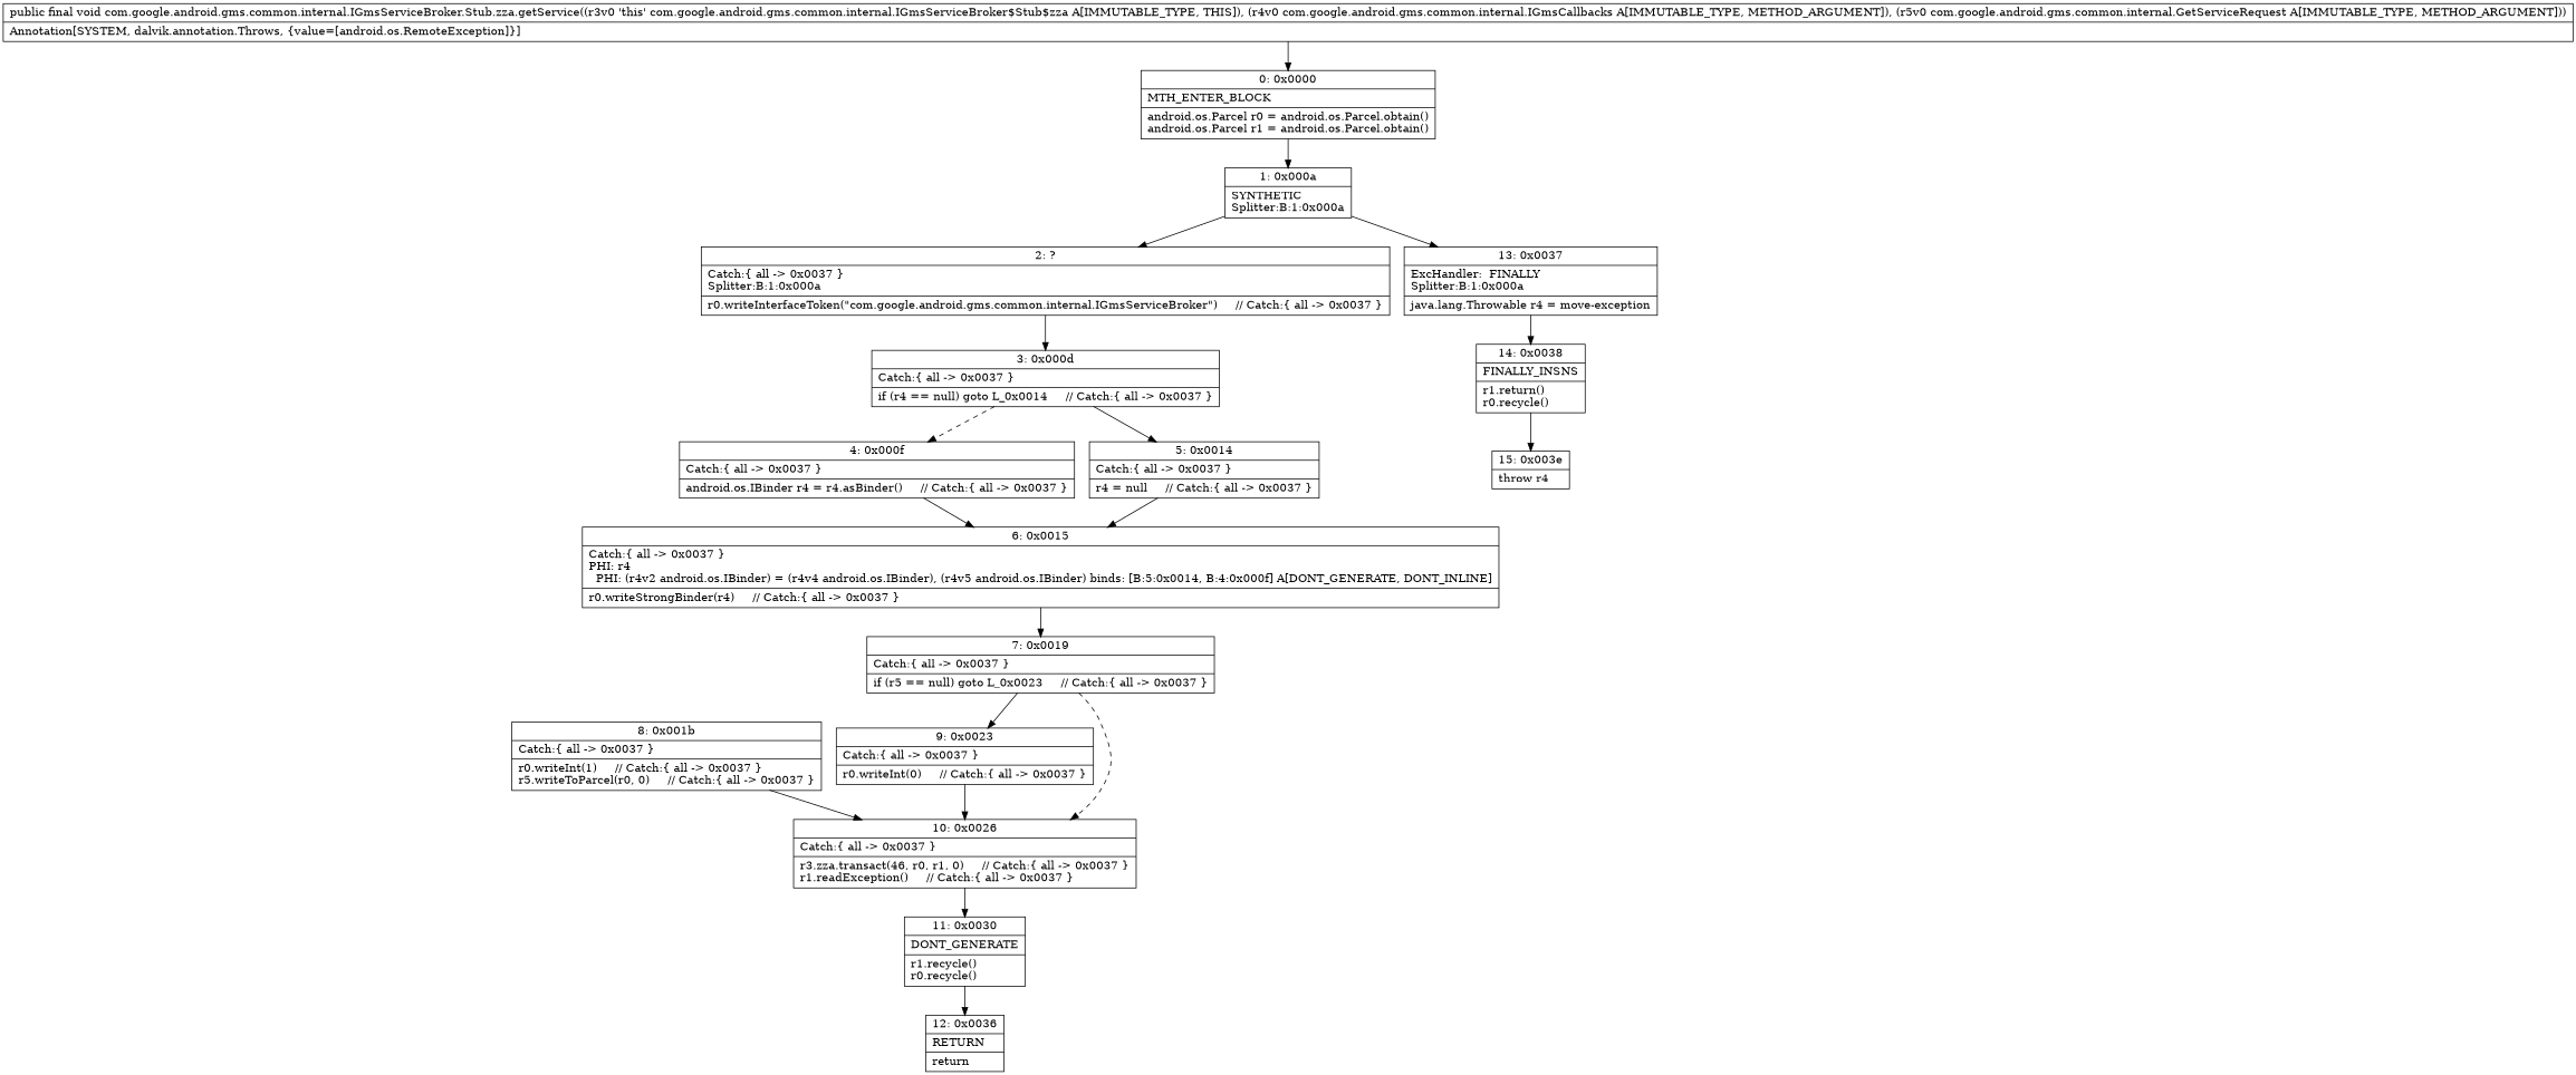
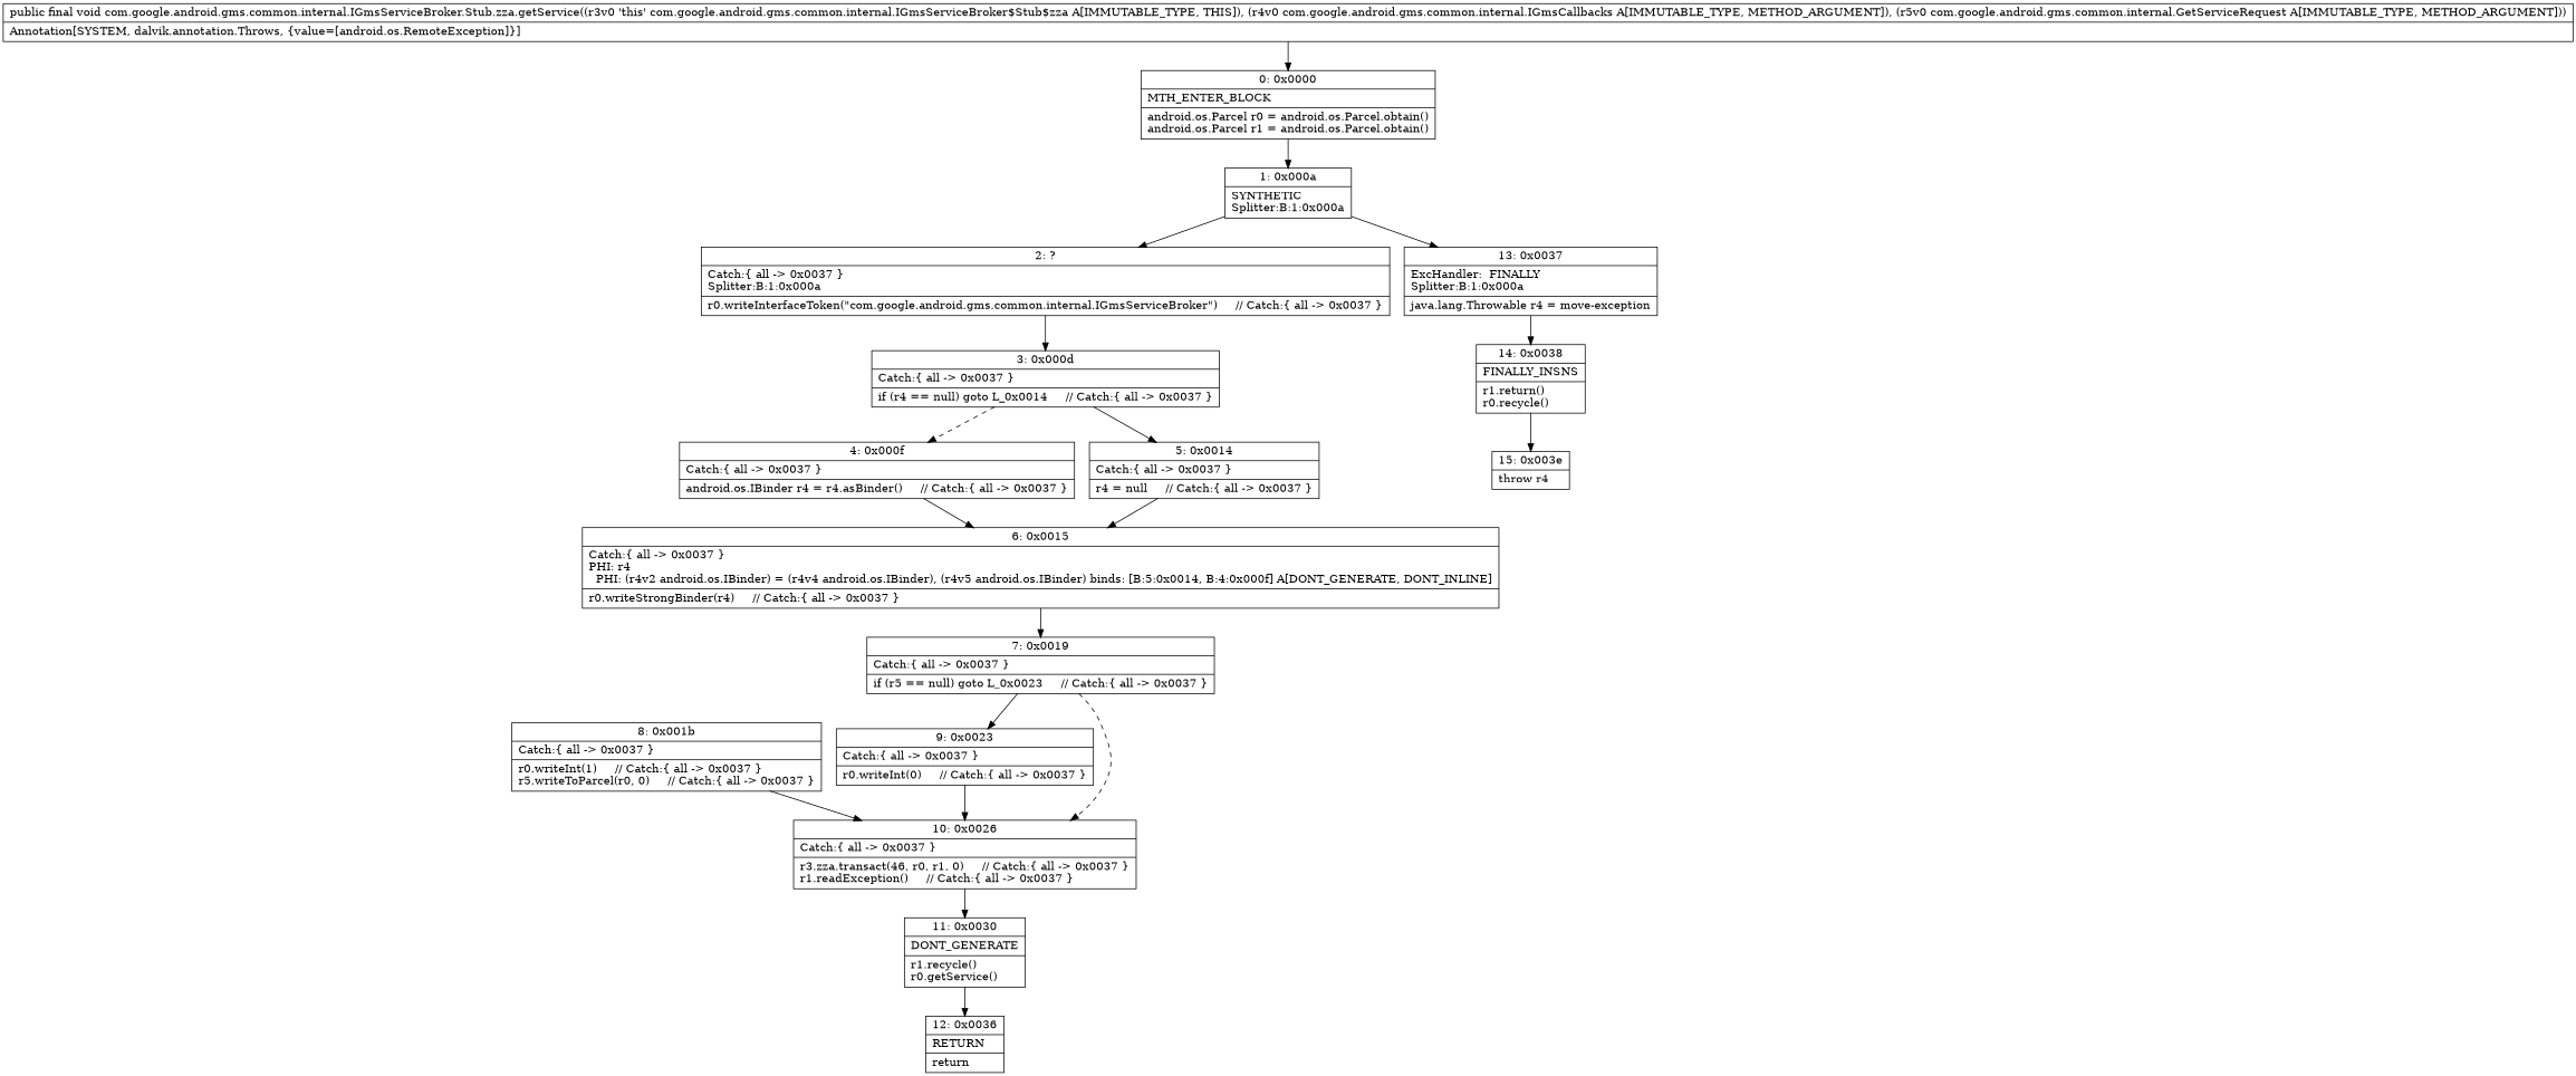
  digraph {
    node [shape=record]
    n1 [label="{0\:\ 0x0000|MTH_ENTER_BLOCK\l|android.os.Parcel r0 = android.os.Parcel.obtain()\landroid.os.Parcel r1 = android.os.Parcel.obtain()\l}"]
    n2 [label="{1\:\ 0x000a|SYNTHETIC\lSplitter:B:1:0x000a\l}"]
    n3 [label="{2\:\ ?|Catch:\{ all \-\> 0x0037 \}\lSplitter:B:1:0x000a\l|r0.writeInterfaceToken(\"com.google.android.gms.common.internal.IGmsServiceBroker\")     \/\/ Catch:\{ all \-\> 0x0037 \}\l}"]
    n4 [label="{13\:\ 0x0037|ExcHandler:  FINALLY\lSplitter:B:1:0x000a\l|java.lang.Throwable r4 = move\-exception\l}"]
    n5 [label="{3\:\ 0x000d|Catch:\{ all \-\> 0x0037 \}\l|if (r4 == null) goto L_0x0014     \/\/ Catch:\{ all \-\> 0x0037 \}\l}"]
    n6 [label="{14\:\ 0x0038|FINALLY_INSNS\l|r1.return()\lr0.recycle()\l}"]
    n7 [label="{4\:\ 0x000f|Catch:\{ all \-\> 0x0037 \}\l|android.os.IBinder r4 = r4.asBinder()     \/\/ Catch:\{ all \-\> 0x0037 \}\l}"]
    n8 [label="{5\:\ 0x0014|Catch:\{ all \-\> 0x0037 \}\l|r4 = null     \/\/ Catch:\{ all \-\> 0x0037 \}\l}"]
    n9 [label="{6\:\ 0x0015|Catch:\{ all \-\> 0x0037 \}\lPHI: r4 \l  PHI: (r4v2 android.os.IBinder) = (r4v4 android.os.IBinder), (r4v5 android.os.IBinder) binds: [B:5:0x0014, B:4:0x000f] A[DONT_GENERATE, DONT_INLINE]\l|r0.writeStrongBinder(r4)     \/\/ Catch:\{ all \-\> 0x0037 \}\l}"]
    n10 [label="{7\:\ 0x0019|Catch:\{ all \-\> 0x0037 \}\l|if (r5 == null) goto L_0x0023     \/\/ Catch:\{ all \-\> 0x0037 \}\l}"]
    n11 [label="{9\:\ 0x0023|Catch:\{ all \-\> 0x0037 \}\l|r0.writeInt(0)     \/\/ Catch:\{ all \-\> 0x0037 \}\l}"]
    n12 [label="{10\:\ 0x0026|Catch:\{ all \-\> 0x0037 \}\l|r3.zza.transact(46, r0, r1, 0)     \/\/ Catch:\{ all \-\> 0x0037 \}\lr1.readException()     \/\/ Catch:\{ all \-\> 0x0037 \}\l}"]
    n13 [label="{8\:\ 0x001b|Catch:\{ all \-\> 0x0037 \}\l|r0.writeInt(1)     \/\/ Catch:\{ all \-\> 0x0037 \}\lr5.writeToParcel(r0, 0)     \/\/ Catch:\{ all \-\> 0x0037 \}\l}"]
-   n14 [label="{11\:\ 0x0030|DONT_GENERATE\l|r1.recycle()\lr0.recycle()\l}"]
+   n14 [label="{11\:\ 0x0030|DONT_GENERATE\l|r1.recycle()\lr0.getService()\l}"]
    n15 [label="{12\:\ 0x0036|RETURN\l|return\l}"]
    n16 [label="{15\:\ 0x003e|throw r4\l}"]
    n17 [label="{public final void com.google.android.gms.common.internal.IGmsServiceBroker.Stub.zza.getService((r3v0 'this' com.google.android.gms.common.internal.IGmsServiceBroker$Stub$zza A[IMMUTABLE_TYPE, THIS]), (r4v0 com.google.android.gms.common.internal.IGmsCallbacks A[IMMUTABLE_TYPE, METHOD_ARGUMENT]), (r5v0 com.google.android.gms.common.internal.GetServiceRequest A[IMMUTABLE_TYPE, METHOD_ARGUMENT]))  | Annotation[SYSTEM, dalvik.annotation.Throws, \{value=[android.os.RemoteException]\}]\l}"]
    n1 -> n2
    n2 -> n3
    n2 -> n4
    n3 -> n5
    n4 -> n6
    n5 -> n7 [style=dashed]
    n5 -> n8
    n6 -> n16
    n7 -> n9
    n8 -> n9
    n9 -> n10
    n10 -> n11
    n10 -> n12 [style=dashed]
    n11 -> n12
    n12 -> n14
    n13 -> n12
    n14 -> n15
    n17 -> n1
  }
